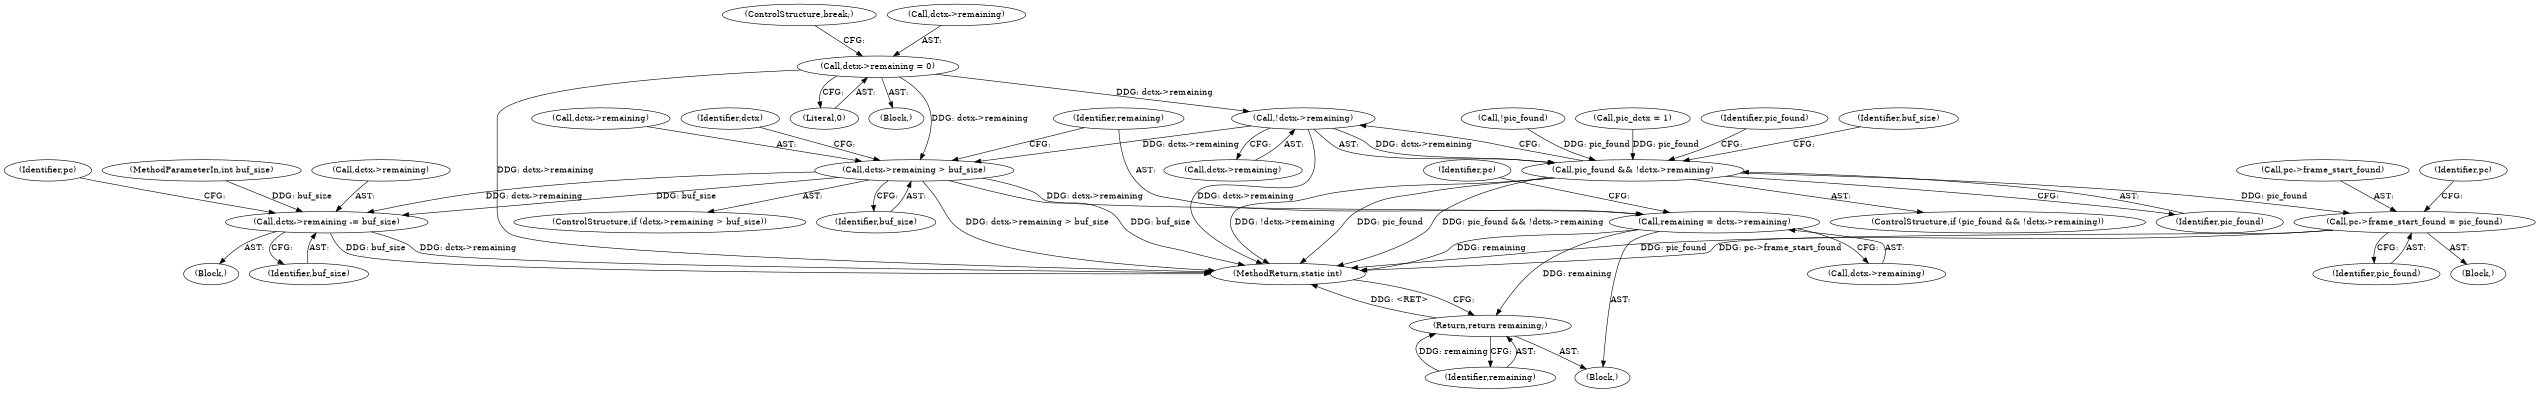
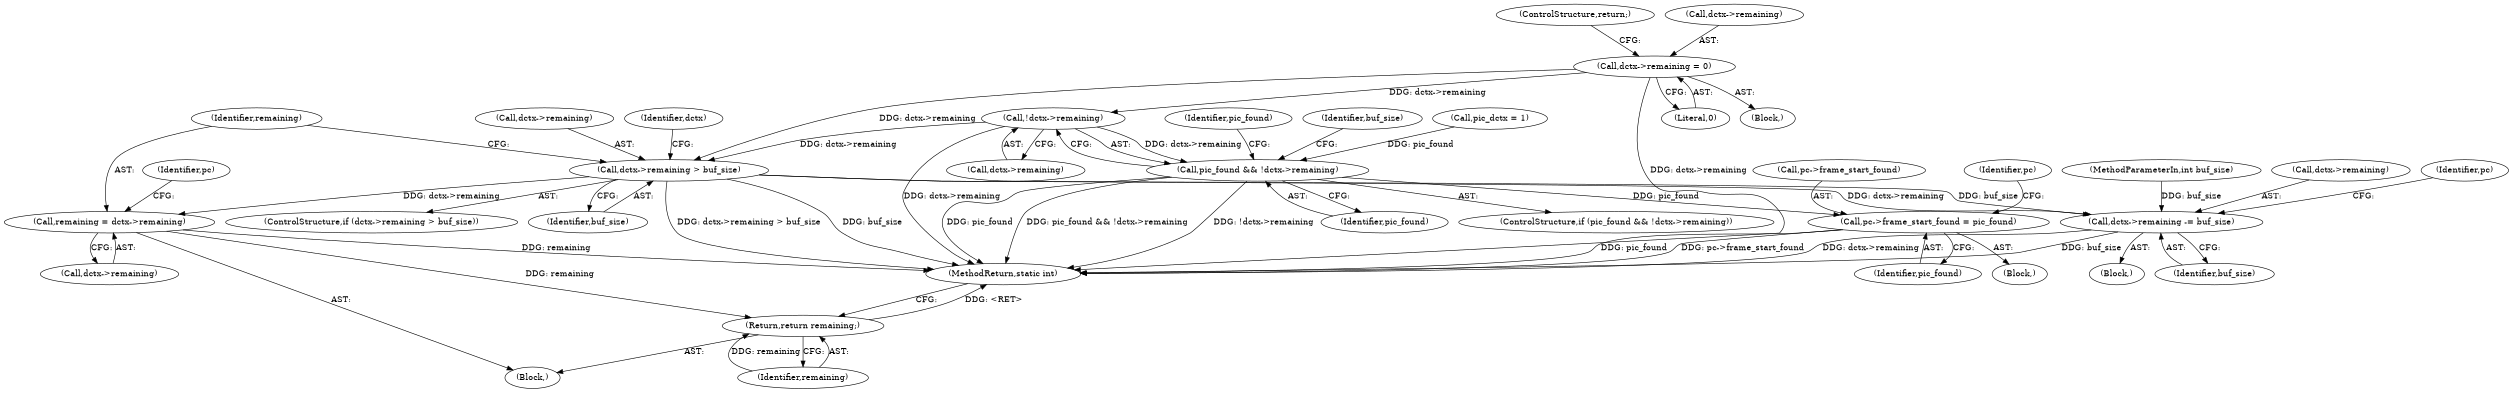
  digraph {
    n1 [label="(Call,!dctx->remaining)"]
    n2 [label="(Call,pic_found && !dctx->remaining)"]
    n3 [label="(Call,dctx->remaining > buf_size)"]
    n4 [label="(Call,dctx->remaining)"]
    n5 [label="(MethodReturn,static int)"]
    n6 [label="(Call,pc->frame_start_found = pic_found)"]
    n7 [label="(ControlStructure,if (pic_found && !dctx->remaining))"]
    n8 [label="(Identifier,pic_found)"]
    n9 [label="(Call,dctx->remaining -= buf_size)"]
    n10 [label="(Call,remaining = dctx->remaining)"]
    n11 [label="(ControlStructure,if (dctx->remaining > buf_size))"]
    n12 [label="(Identifier,buf_size)"]
    n13 [label="(Return,return remaining;)"]
    n14 [label="(Call,dctx->remaining = 0)"]
    n15 [label="(Literal,0)"]
    n16 [label="(Block,)"]
    n17 [label="(Identifier,pic_found)"]
    n18 [label="(Block,)"]
    n19 [label="(Identifier,buf_size)"]
    n20 [label="(Block,)"]
    n21 [label="(Call,dctx->remaining)"]
    n22 [label="(Block,)"]
    n23 [label="(Identifier,remaining)"]
    n24 [label="(Call,pc->frame_start_found)"]
    n25 [label="(Call,dctx->remaining)"]
-   n26 [label="(Call,!pic_found)"]
    n27 [label="(Identifier,pc)"]
    n28 [label="(Identifier,pc)"]
    n29 [label="(Identifier,remaining)"]
    n30 [label="(Identifier,pc)"]
    n31 [label="(Call,pic_dctx = 1)"]
    n32 [label="(MethodParameterIn,int buf_size)"]
-   n33 [label="(ControlStructure,break;)"]
+   n33 [label="(ControlStructure,return;)"]
    n34 [label="(Identifier,pic_found)"]
    n35 [label="(Call,dctx->remaining)"]
    n36 [label="(Call,dctx->remaining)"]
    n37 [label="(Identifier,dctx)"]
    n38 [label="(Identifier,buf_size)"]
    n1 -> n2 [label="AST: "]
    n1 -> n2 [label="DDG: dctx->remaining"]
    n1 -> n3 [label="DDG: dctx->remaining"]
    n1 -> n4 [label="CFG: "]
    n1 -> n5 [label="DDG: dctx->remaining"]
    n2 -> n1 [label="CFG: "]
    n2 -> n5 [label="DDG: !dctx->remaining"]
    n2 -> n5 [label="DDG: pic_found"]
    n2 -> n5 [label="DDG: pic_found && !dctx->remaining"]
    n2 -> n6 [label="DDG: pic_found"]
    n2 -> n7 [label="AST: "]
    n2 -> n8 [label="CFG: "]
    n3 -> n5 [label="DDG: dctx->remaining > buf_size"]
    n3 -> n5 [label="DDG: buf_size"]
    n3 -> n9 [label="DDG: buf_size"]
    n3 -> n9 [label="DDG: dctx->remaining"]
    n3 -> n10 [label="DDG: dctx->remaining"]
    n3 -> n11 [label="AST: "]
    n3 -> n12 [label="CFG: "]
    n4 -> n1 [label="AST: "]
    n5 -> n13 [label="CFG: "]
    n6 -> n5 [label="DDG: pic_found"]
    n6 -> n5 [label="DDG: pc->frame_start_found"]
    n6 -> n17 [label="CFG: "]
    n6 -> n18 [label="AST: "]
    n8 -> n2 [label="AST: "]
    n9 -> n5 [label="DDG: buf_size"]
    n9 -> n5 [label="DDG: dctx->remaining"]
    n9 -> n19 [label="CFG: "]
    n9 -> n20 [label="AST: "]
    n10 -> n5 [label="DDG: remaining"]
    n10 -> n13 [label="DDG: remaining"]
    n10 -> n21 [label="CFG: "]
    n10 -> n22 [label="AST: "]
    n12 -> n3 [label="AST: "]
    n13 -> n5 [label="DDG: <RET>"]
    n13 -> n22 [label="AST: "]
    n13 -> n23 [label="CFG: "]
    n14 -> n1 [label="DDG: dctx->remaining"]
    n14 -> n3 [label="DDG: dctx->remaining"]
    n14 -> n5 [label="DDG: dctx->remaining"]
    n14 -> n15 [label="CFG: "]
    n14 -> n16 [label="AST: "]
    n15 -> n14 [label="AST: "]
    n17 -> n6 [label="AST: "]
    n19 -> n9 [label="AST: "]
    n21 -> n10 [label="AST: "]
    n23 -> n13 [label="AST: "]
    n23 -> n13 [label="DDG: remaining"]
    n24 -> n6 [label="AST: "]
    n25 -> n9 [label="AST: "]
-   n26 -> n2 [label="DDG: pic_found"]
    n27 -> n9 [label="CFG: "]
    n28 -> n6 [label="CFG: "]
    n29 -> n3 [label="CFG: "]
    n29 -> n10 [label="AST: "]
    n30 -> n10 [label="CFG: "]
    n31 -> n2 [label="DDG: pic_found"]
    n32 -> n9 [label="DDG: buf_size"]
    n33 -> n14 [label="CFG: "]
    n34 -> n2 [label="CFG: "]
    n35 -> n3 [label="AST: "]
    n36 -> n14 [label="AST: "]
    n37 -> n3 [label="CFG: "]
    n38 -> n2 [label="CFG: "]
  }
